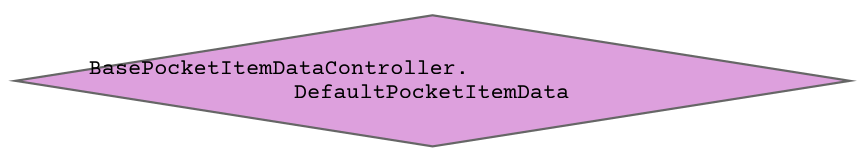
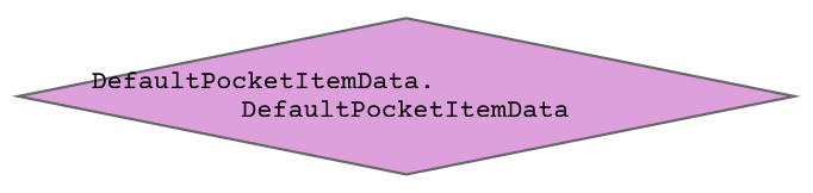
  digraph {
    rankdir=TB
    fontname="Courier Prime"
-   n1 [color=grey40 fillcolor=plum fontname="Courier Prime" fontsize=10 height=0.2 label="BasePocketItemDataController.\lDefaultPocketItemData" shape=diamond style=filled width=0.4]
+   n1 [color=grey40 fillcolor=plum fontname="Courier Prime" fontsize=10 height=0.2 label="DefaultPocketItemData.\lDefaultPocketItemData" shape=diamond style=filled width=0.4]
  }
